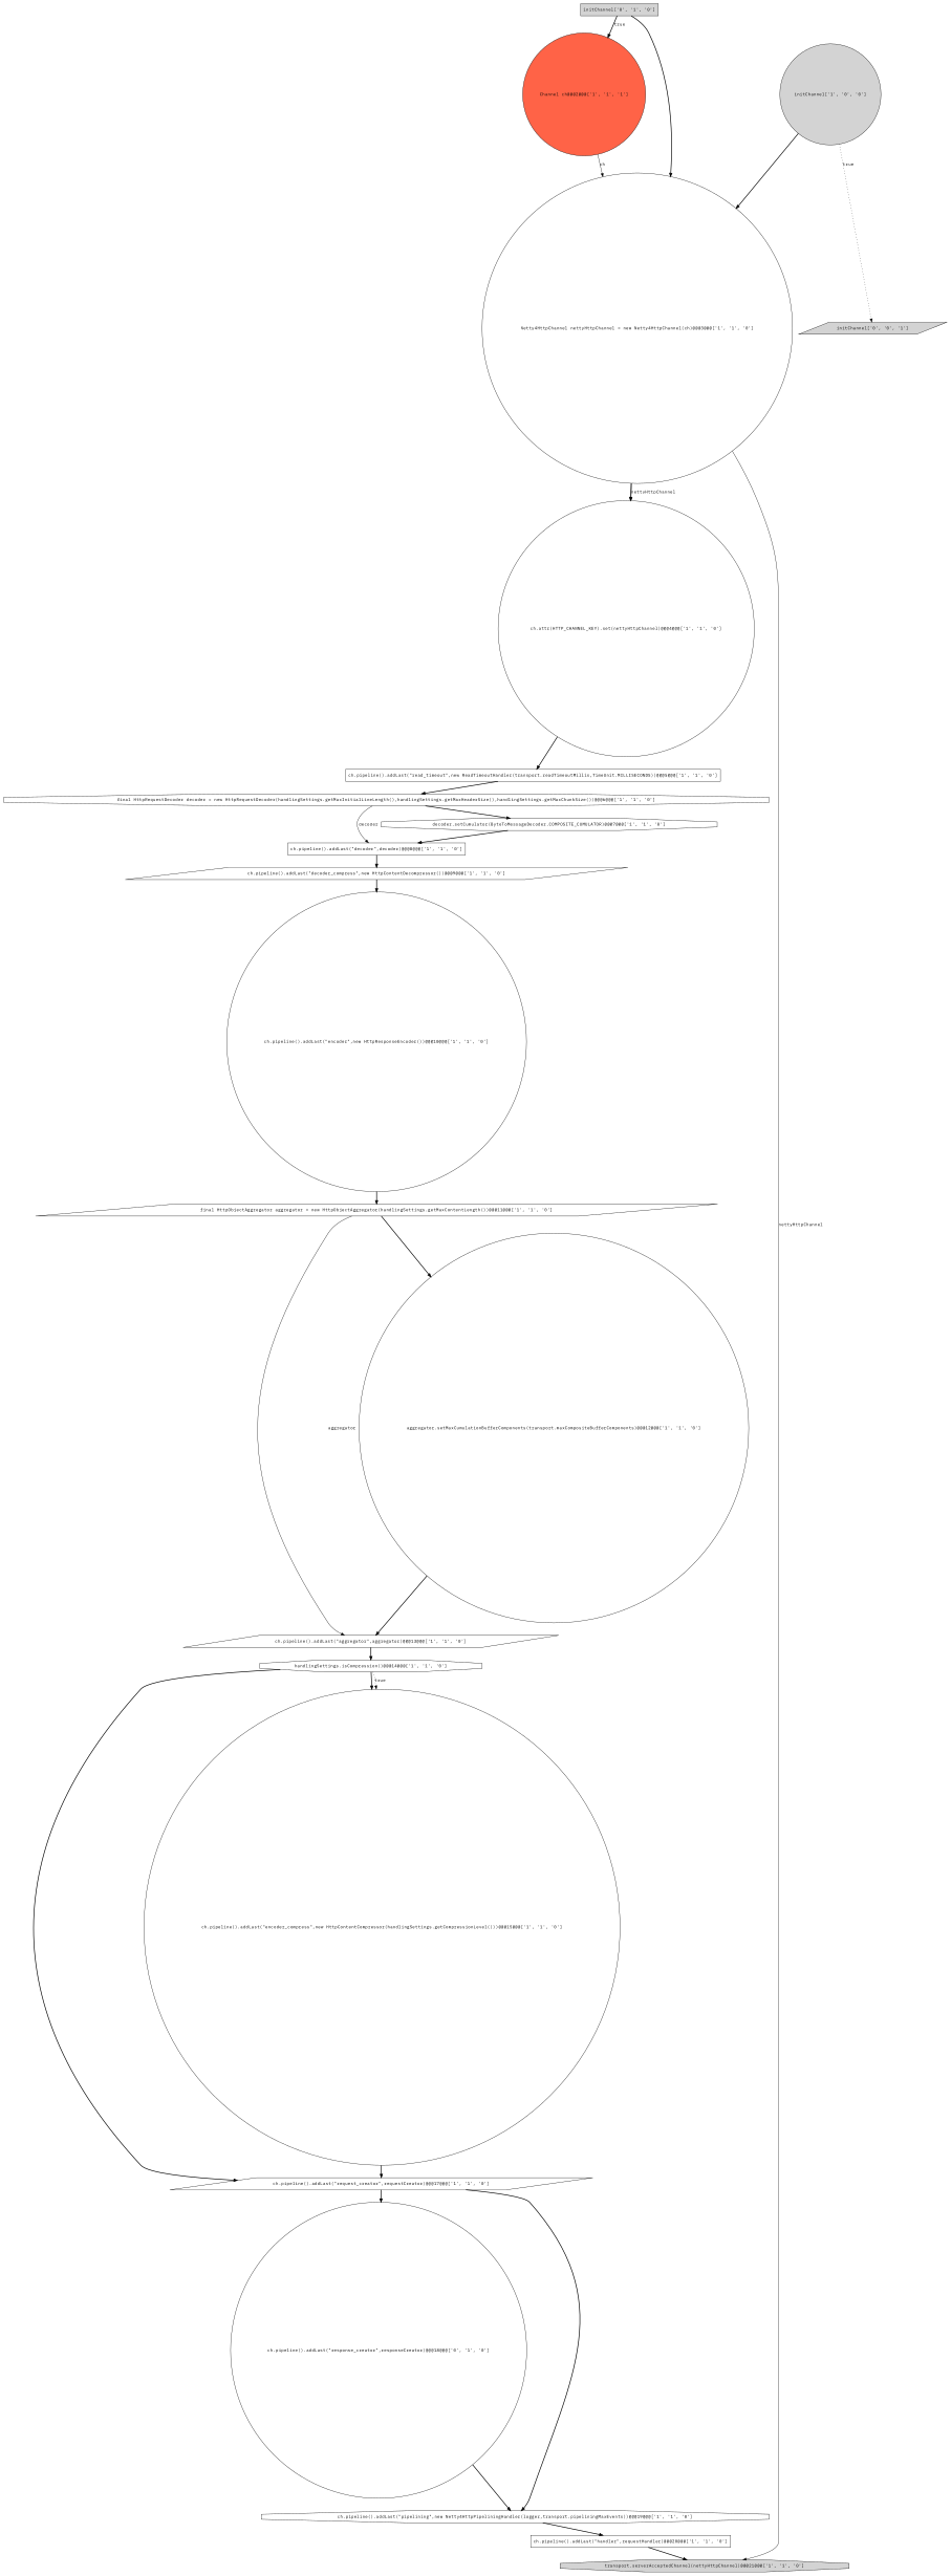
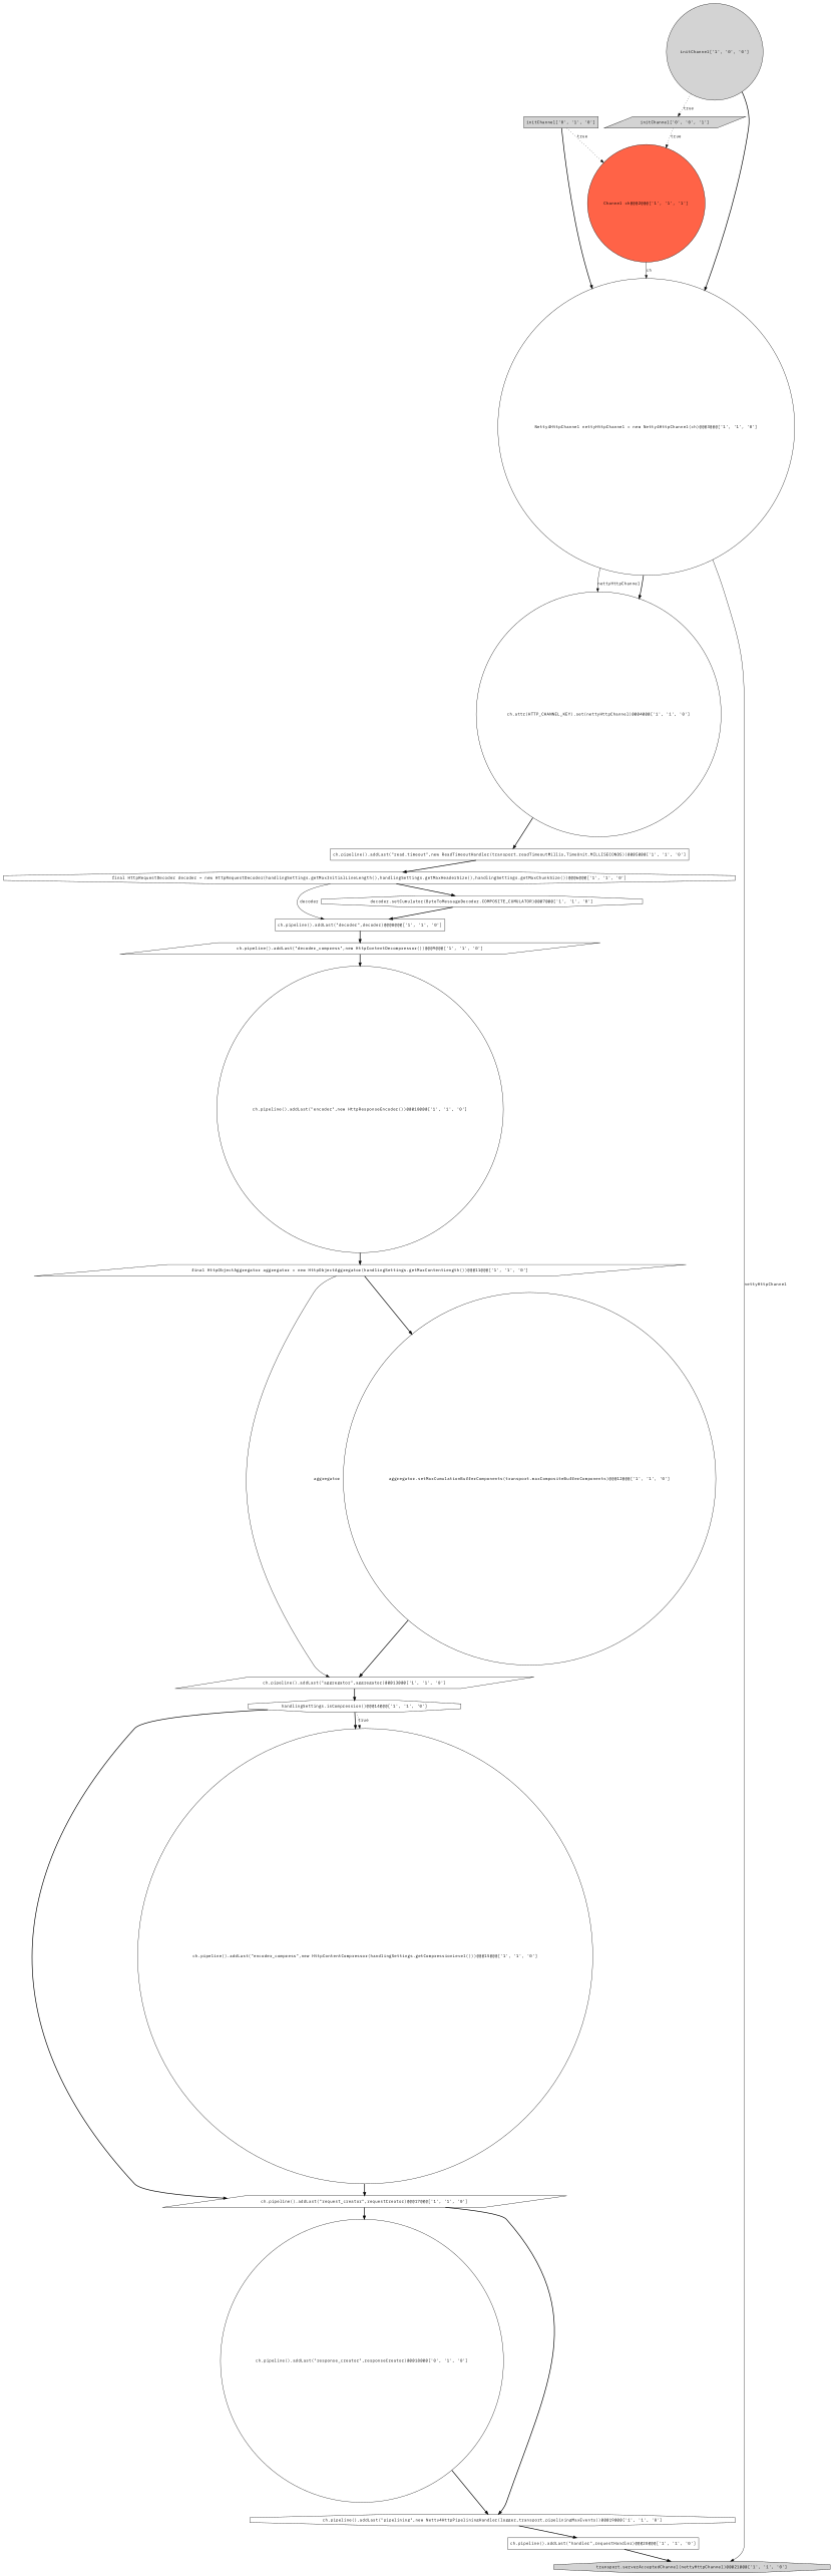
  digraph {
    fontname="IBM Plex Mono"
    node [fillcolor=white fontname="IBM Plex Mono" shape=circle style=filled]
    edge [fontname="IBM Plex Mono" style=bold]
    n1 [label="ch.pipeline().addLast(\"read_timeout\",new ReadTimeoutHandler(transport.readTimeoutMillis,TimeUnit.MILLISECONDS))@@@5@@@['1', '1', '0']" shape=box]
    n2 [label="final HttpRequestDecoder decoder = new HttpRequestDecoder(handlingSettings.getMaxInitialLineLength(),handlingSettings.getMaxHeaderSize(),handlingSettings.getMaxChunkSize())@@@6@@@['1', '1', '0']" shape=octagon]
    n3 [label="ch.pipeline().addLast(\"decoder\",decoder)@@@8@@@['1', '1', '0']" shape=box]
    n4 [label="decoder.setCumulator(ByteToMessageDecoder.COMPOSITE_CUMULATOR)@@@7@@@['1', '1', '0']" shape=octagon]
    n5 [label="ch.pipeline().addLast(\"response_creator\",responseCreator)@@@18@@@['0', '1', '0']"]
    n6 [label="ch.pipeline().addLast(\"pipelining\",new Netty4HttpPipeliningHandler(logger,transport.pipeliningMaxEvents))@@@19@@@['1', '1', '0']" shape=octagon]
    n7 [label="ch.pipeline().addLast(\"handler\",requestHandler)@@@20@@@['1', '1', '0']" shape=box]
    n8 [label="ch.attr(HTTP_CHANNEL_KEY).set(nettyHttpChannel)@@@4@@@['1', '1', '0']"]
    n9 [label="ch.pipeline().addLast(\"encoder\",new HttpResponseEncoder())@@@10@@@['1', '1', '0']"]
    n10 [label="final HttpObjectAggregator aggregator = new HttpObjectAggregator(handlingSettings.getMaxContentLength())@@@11@@@['1', '1', '0']" shape=parallelogram]
    n11 [label="ch.pipeline().addLast(\"aggregator\",aggregator)@@@13@@@['1', '1', '0']" shape=parallelogram]
    n12 [label="aggregator.setMaxCumulationBufferComponents(transport.maxCompositeBufferComponents)@@@12@@@['1', '1', '0']"]
    n13 [fillcolor=tomato label="Channel ch@@@2@@@['1', '1', '1']"]
    n14 [label="Netty4HttpChannel nettyHttpChannel = new Netty4HttpChannel(ch)@@@3@@@['1', '1', '0']"]
    n15 [fillcolor=lightgray label="transport.serverAcceptedChannel(nettyHttpChannel)@@@21@@@['1', '1', '0']" shape=octagon]
    n16 [label="ch.pipeline().addLast(\"decoder_compress\",new HttpContentDecompressor())@@@9@@@['1', '1', '0']" shape=parallelogram]
    n17 [label="handlingSettings.isCompression()@@@14@@@['1', '1', '0']" shape=octagon]
    n18 [label="ch.pipeline().addLast(\"request_creator\",requestCreator)@@@17@@@['1', '1', '0']" shape=parallelogram]
    n19 [label="ch.pipeline().addLast(\"encoder_compress\",new HttpContentCompressor(handlingSettings.getCompressionLevel()))@@@15@@@['1', '1', '0']"]
    n20 [fillcolor=lightgray label="initChannel['0', '1', '0']" shape=box]
    n21 [fillcolor=lightgray label="initChannel['0', '0', '1']" shape=parallelogram]
    n22 [fillcolor=lightgray label="initChannel['1', '0', '0']"]
    n1 -> n2
    n2 -> n3 [label=decoder style=solid]
    n2 -> n4
    n3 -> n16
    n4 -> n3
    n5 -> n6
    n6 -> n7
    n7 -> n15
    n8 -> n1
    n9 -> n10
    n10 -> n11 [label=aggregator style=solid]
    n10 -> n12
    n11 -> n17
    n12 -> n11
    n13 -> n14 [label=ch style=solid]
    n14 -> n8
    n14 -> n8 [label=nettyHttpChannel style=solid]
    n14 -> n15 [label=nettyHttpChannel style=solid]
    n16 -> n9
    n17 -> n18
    n17 -> n19
    n17 -> n19 [label=true style=dotted]
    n18 -> n5
    n18 -> n6
    n19 -> n18
-   n20 -> n13 [label=true]
+   n20 -> n13 [label=true style=dotted]
    n20 -> n14
+   n21 -> n13 [label=true style=dotted]
    n22 -> n14
    n22 -> n21 [label=true style=dotted]
  }
